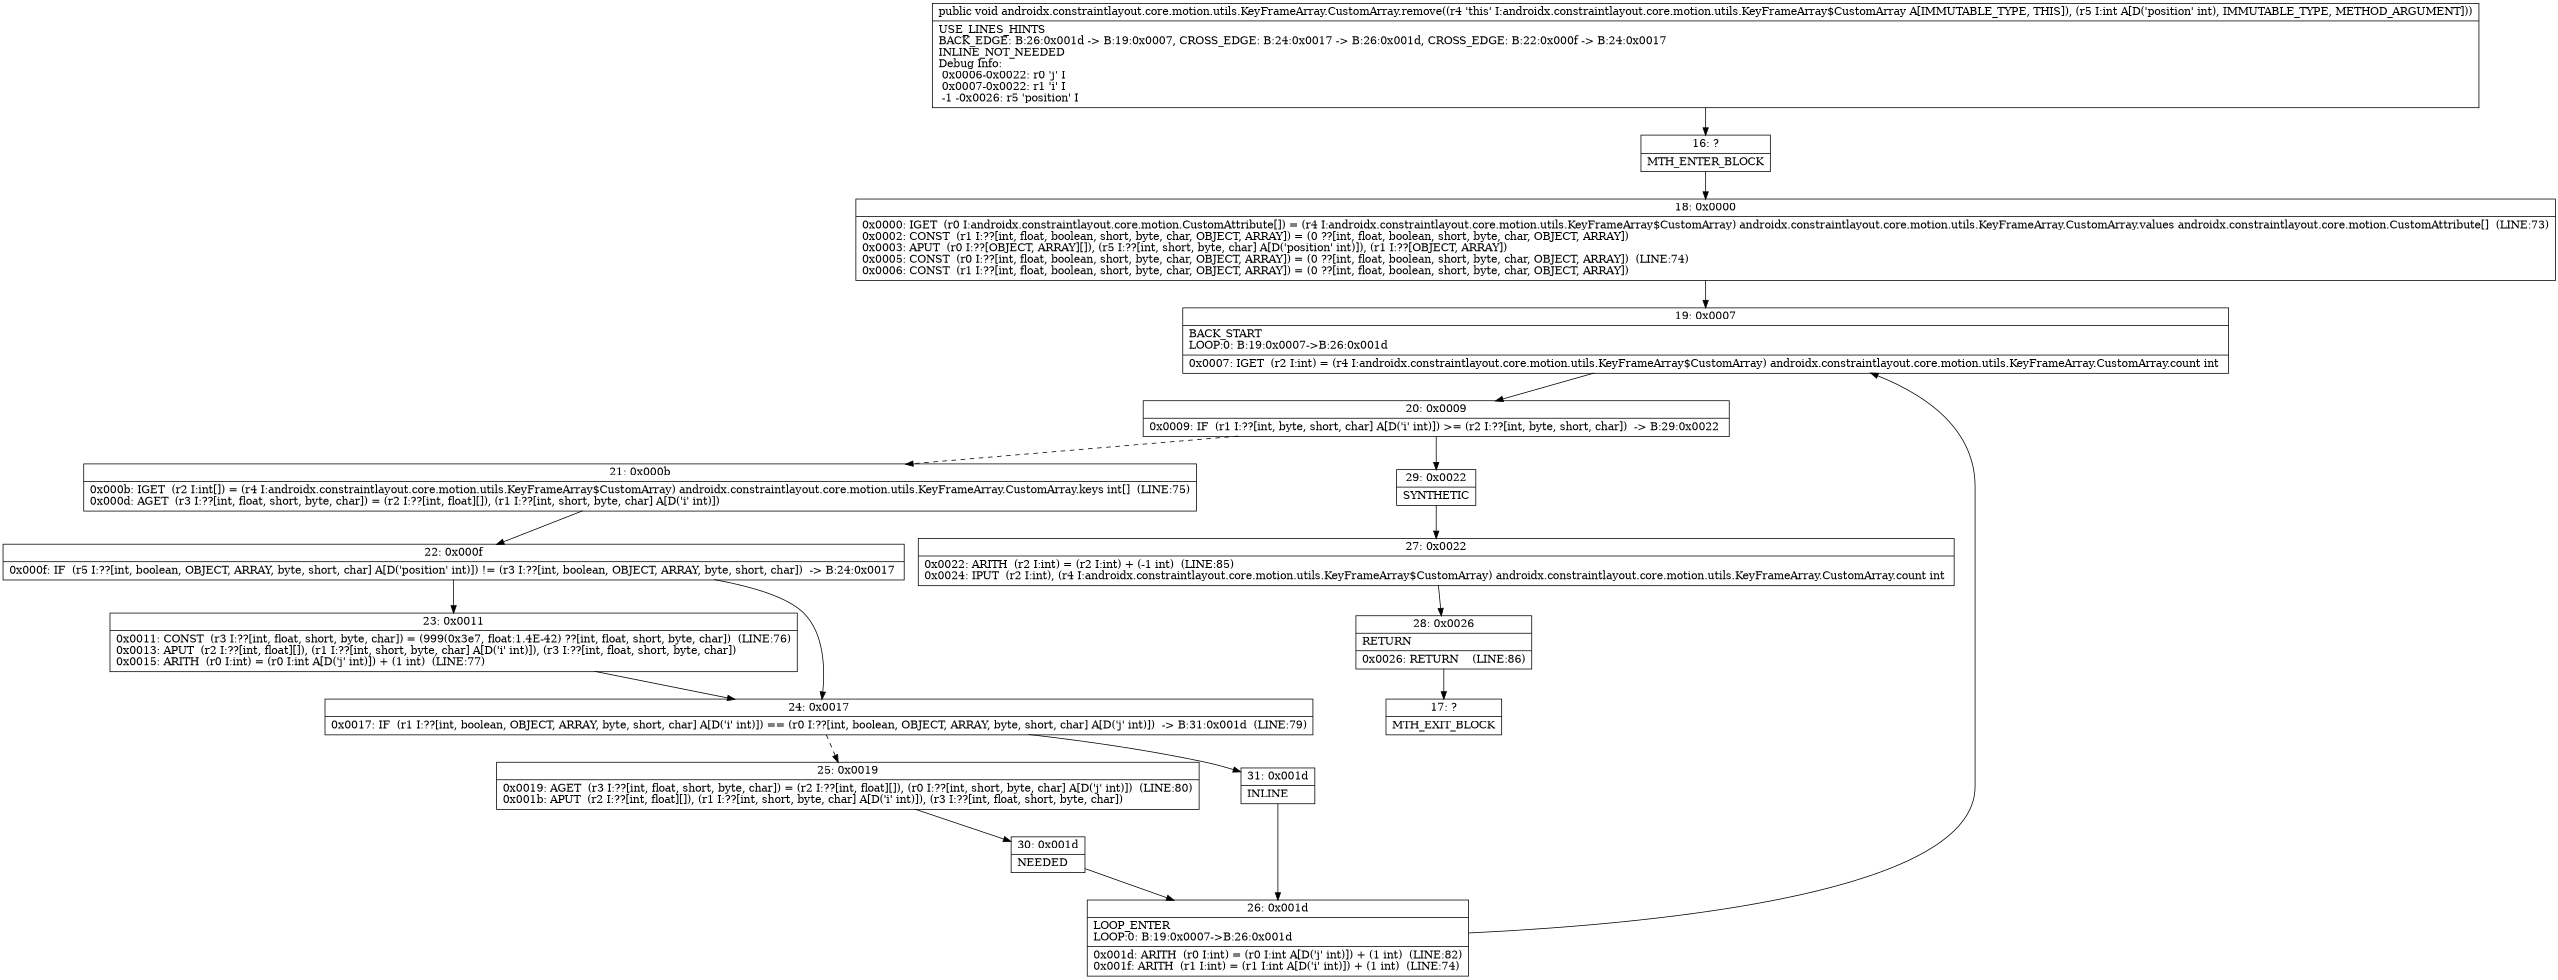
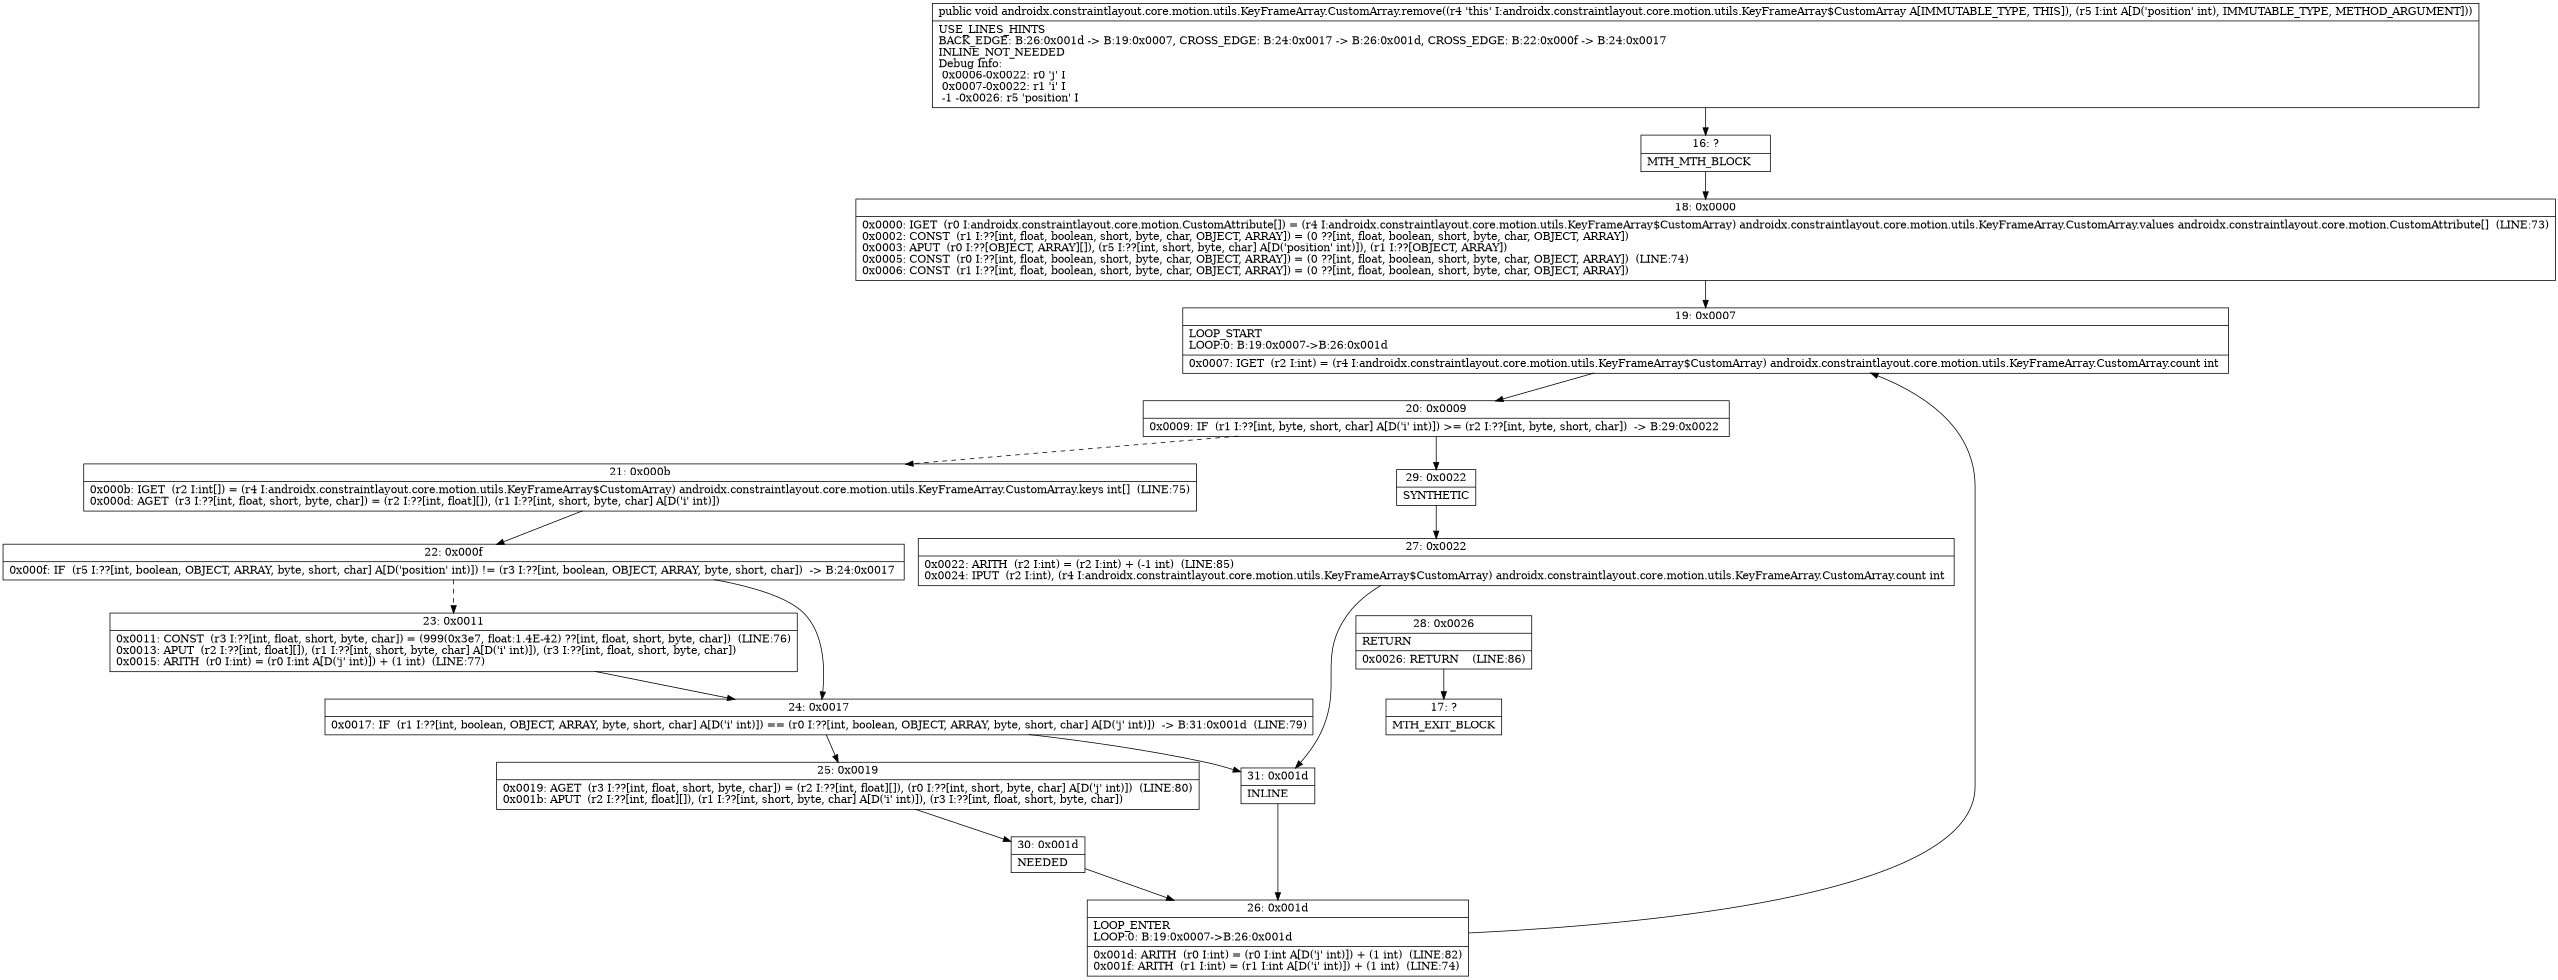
  digraph {
    node [shape=record]
-   n1 [label="{16\:\ ?|MTH_ENTER_BLOCK\l}"]
+   n1 [label="{16\:\ ?|MTH_MTH_BLOCK\l}"]
    n2 [label="{18\:\ 0x0000|0x0000: IGET  (r0 I:androidx.constraintlayout.core.motion.CustomAttribute[]) = (r4 I:androidx.constraintlayout.core.motion.utils.KeyFrameArray$CustomArray) androidx.constraintlayout.core.motion.utils.KeyFrameArray.CustomArray.values androidx.constraintlayout.core.motion.CustomAttribute[]  (LINE:73)\l0x0002: CONST  (r1 I:??[int, float, boolean, short, byte, char, OBJECT, ARRAY]) = (0 ??[int, float, boolean, short, byte, char, OBJECT, ARRAY]) \l0x0003: APUT  (r0 I:??[OBJECT, ARRAY][]), (r5 I:??[int, short, byte, char] A[D('position' int)]), (r1 I:??[OBJECT, ARRAY]) \l0x0005: CONST  (r0 I:??[int, float, boolean, short, byte, char, OBJECT, ARRAY]) = (0 ??[int, float, boolean, short, byte, char, OBJECT, ARRAY])  (LINE:74)\l0x0006: CONST  (r1 I:??[int, float, boolean, short, byte, char, OBJECT, ARRAY]) = (0 ??[int, float, boolean, short, byte, char, OBJECT, ARRAY]) \l}"]
-   n3 [label="{19\:\ 0x0007|BACK_START\lLOOP:0: B:19:0x0007\-\>B:26:0x001d\l|0x0007: IGET  (r2 I:int) = (r4 I:androidx.constraintlayout.core.motion.utils.KeyFrameArray$CustomArray) androidx.constraintlayout.core.motion.utils.KeyFrameArray.CustomArray.count int \l}"]
+   n3 [label="{19\:\ 0x0007|LOOP_START\lLOOP:0: B:19:0x0007\-\>B:26:0x001d\l|0x0007: IGET  (r2 I:int) = (r4 I:androidx.constraintlayout.core.motion.utils.KeyFrameArray$CustomArray) androidx.constraintlayout.core.motion.utils.KeyFrameArray.CustomArray.count int \l}"]
    n4 [label="{20\:\ 0x0009|0x0009: IF  (r1 I:??[int, byte, short, char] A[D('i' int)]) \>= (r2 I:??[int, byte, short, char])  \-\> B:29:0x0022 \l}"]
    n5 [label="{21\:\ 0x000b|0x000b: IGET  (r2 I:int[]) = (r4 I:androidx.constraintlayout.core.motion.utils.KeyFrameArray$CustomArray) androidx.constraintlayout.core.motion.utils.KeyFrameArray.CustomArray.keys int[]  (LINE:75)\l0x000d: AGET  (r3 I:??[int, float, short, byte, char]) = (r2 I:??[int, float][]), (r1 I:??[int, short, byte, char] A[D('i' int)]) \l}"]
    n6 [label="{29\:\ 0x0022|SYNTHETIC\l}"]
    n7 [label="{22\:\ 0x000f|0x000f: IF  (r5 I:??[int, boolean, OBJECT, ARRAY, byte, short, char] A[D('position' int)]) != (r3 I:??[int, boolean, OBJECT, ARRAY, byte, short, char])  \-\> B:24:0x0017 \l}"]
    n8 [label="{27\:\ 0x0022|0x0022: ARITH  (r2 I:int) = (r2 I:int) + (\-1 int)  (LINE:85)\l0x0024: IPUT  (r2 I:int), (r4 I:androidx.constraintlayout.core.motion.utils.KeyFrameArray$CustomArray) androidx.constraintlayout.core.motion.utils.KeyFrameArray.CustomArray.count int \l}"]
    n9 [label="{23\:\ 0x0011|0x0011: CONST  (r3 I:??[int, float, short, byte, char]) = (999(0x3e7, float:1.4E\-42) ??[int, float, short, byte, char])  (LINE:76)\l0x0013: APUT  (r2 I:??[int, float][]), (r1 I:??[int, short, byte, char] A[D('i' int)]), (r3 I:??[int, float, short, byte, char]) \l0x0015: ARITH  (r0 I:int) = (r0 I:int A[D('j' int)]) + (1 int)  (LINE:77)\l}"]
    n10 [label="{24\:\ 0x0017|0x0017: IF  (r1 I:??[int, boolean, OBJECT, ARRAY, byte, short, char] A[D('i' int)]) == (r0 I:??[int, boolean, OBJECT, ARRAY, byte, short, char] A[D('j' int)])  \-\> B:31:0x001d  (LINE:79)\l}"]
    n11 [label="{25\:\ 0x0019|0x0019: AGET  (r3 I:??[int, float, short, byte, char]) = (r2 I:??[int, float][]), (r0 I:??[int, short, byte, char] A[D('j' int)])  (LINE:80)\l0x001b: APUT  (r2 I:??[int, float][]), (r1 I:??[int, short, byte, char] A[D('i' int)]), (r3 I:??[int, float, short, byte, char]) \l}"]
    n12 [label="{31\:\ 0x001d|INLINE\l}"]
    n13 [label="{30\:\ 0x001d|NEEDED\l}"]
    n14 [label="{26\:\ 0x001d|LOOP_ENTER\lLOOP:0: B:19:0x0007\-\>B:26:0x001d\l|0x001d: ARITH  (r0 I:int) = (r0 I:int A[D('j' int)]) + (1 int)  (LINE:82)\l0x001f: ARITH  (r1 I:int) = (r1 I:int A[D('i' int)]) + (1 int)  (LINE:74)\l}"]
    n15 [label="{28\:\ 0x0026|RETURN\l|0x0026: RETURN    (LINE:86)\l}"]
    n16 [label="{17\:\ ?|MTH_EXIT_BLOCK\l}"]
    n17 [label="{public void androidx.constraintlayout.core.motion.utils.KeyFrameArray.CustomArray.remove((r4 'this' I:androidx.constraintlayout.core.motion.utils.KeyFrameArray$CustomArray A[IMMUTABLE_TYPE, THIS]), (r5 I:int A[D('position' int), IMMUTABLE_TYPE, METHOD_ARGUMENT]))  | USE_LINES_HINTS\lBACK_EDGE: B:26:0x001d \-\> B:19:0x0007, CROSS_EDGE: B:24:0x0017 \-\> B:26:0x001d, CROSS_EDGE: B:22:0x000f \-\> B:24:0x0017\lINLINE_NOT_NEEDED\lDebug Info:\l  0x0006\-0x0022: r0 'j' I\l  0x0007\-0x0022: r1 'i' I\l  \-1 \-0x0026: r5 'position' I\l}"]
    n1 -> n2
    n2 -> n3
    n3 -> n4
    n4 -> n5 [style=dashed]
    n4 -> n6
    n5 -> n7
    n6 -> n8
-   n7 -> n9 [style=solid]
+   n7 -> n9 [style=dashed]
    n7 -> n10
-   n8 -> n15
+   n8 -> n12
    n9 -> n10
-   n10 -> n11 [style=dashed]
+   n10 -> n11 [style=solid]
    n10 -> n12
    n11 -> n13
    n12 -> n14
    n13 -> n14
    n14 -> n3
    n15 -> n16
    n17 -> n1
  }
